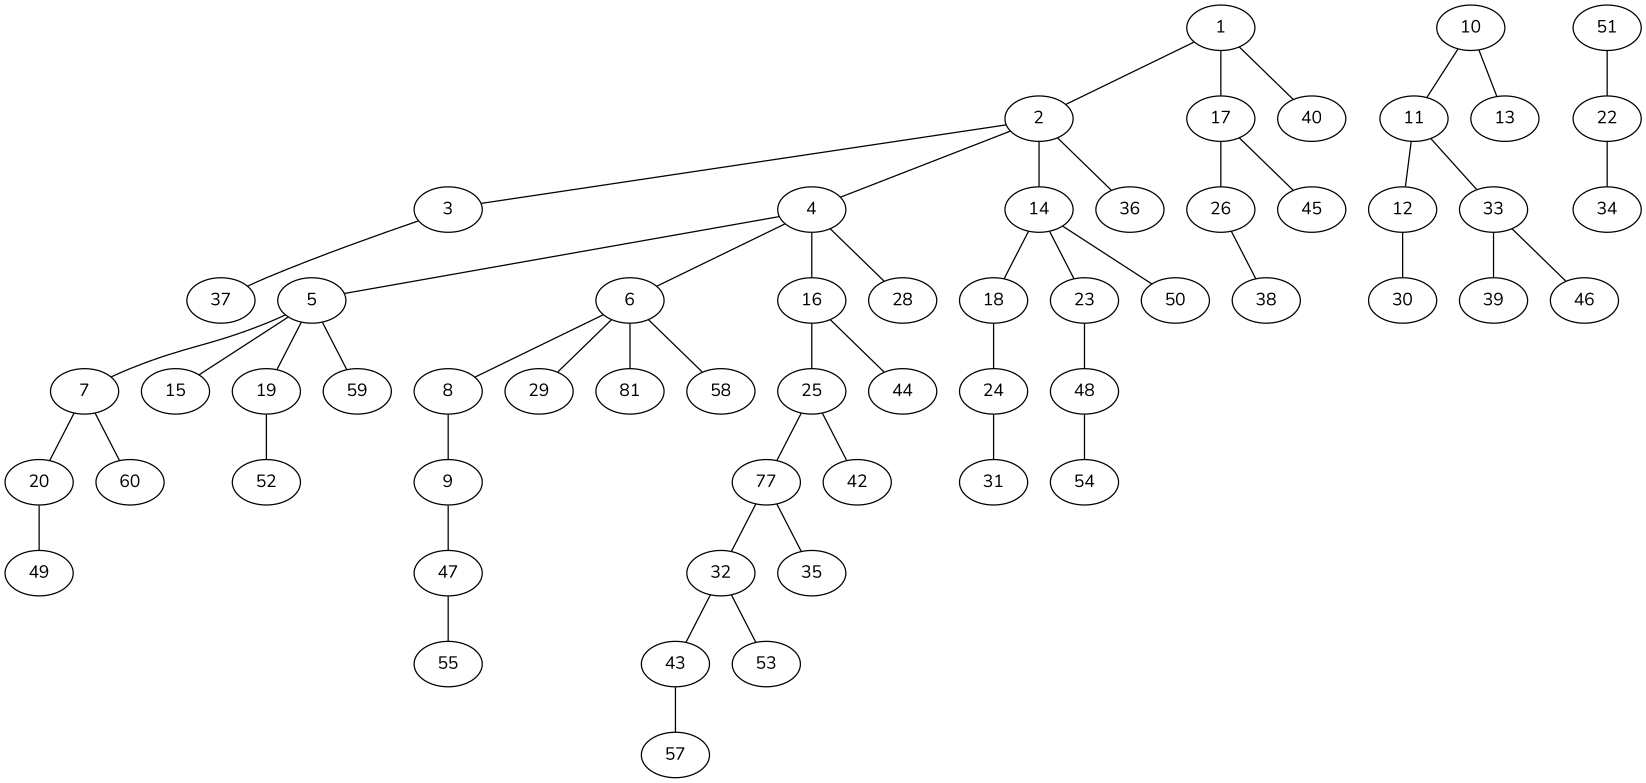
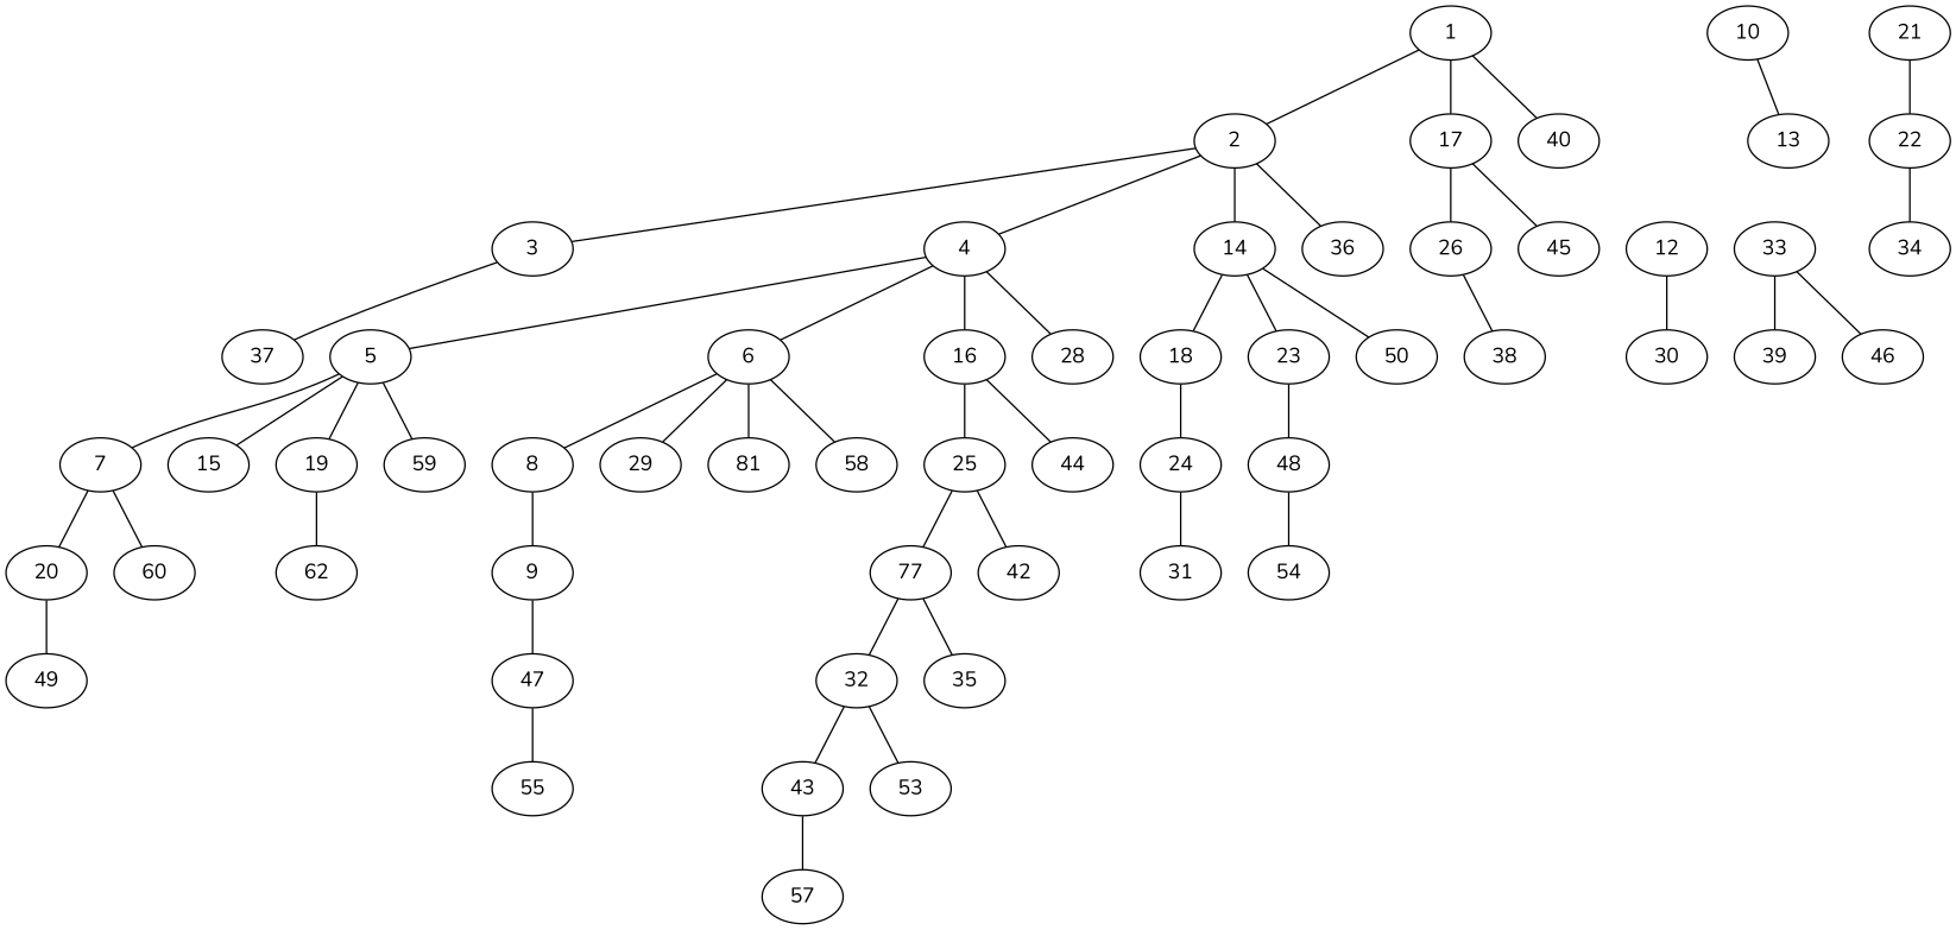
  graph {
    fontname=Nunito
    node [fontname=Nunito]
    edge [fontname=Nunito]
    1
    2
    17
    40
    3
    4
    14
    36
    26
    45
    37
    5
    6
    16
    28
    18
    23
    50
    38
    7
    15
    19
    59
    8
    29
    n26 [label=81]
    58
    10
-   11
    13
    25
    44
    24
    48
    20
    60
-   52
+   52 [label=62]
    9
    12
    33
    n41 [label=77]
    42
    49
-   21 [label=51]
+   21
    22
    47
    34
    55
    30
    39
    46
    31
    54
    32
    35
    43
    53
    57
    1 -- 2
    1 -- 17
    1 -- 40
    2 -- 3
    2 -- 4
    2 -- 14
    2 -- 36
    17 -- 26
    17 -- 45
    3 -- 37
    4 -- 5
    4 -- 6
    4 -- 16
    4 -- 28
    14 -- 18
    14 -- 23
    14 -- 50
    26 -- 38
    5 -- 7
    5 -- 15
    5 -- 19
    5 -- 59
    6 -- 8
    6 -- 29
    6 -- n26
    6 -- 58
    16 -- 25
    16 -- 44
    18 -- 24
    23 -- 48
    7 -- 20
    7 -- 60
    19 -- 52
    8 -- 9
-   10 -- 11
    10 -- 13
-   11 -- 12
-   11 -- 33
    25 -- n41
    25 -- 42
    24 -- 31
    48 -- 54
    20 -- 49
    9 -- 47
    12 -- 30
    33 -- 39
    33 -- 46
    n41 -- 32
    n41 -- 35
    21 -- 22
    22 -- 34
    47 -- 55
    32 -- 43
    32 -- 53
    43 -- 57
  }
